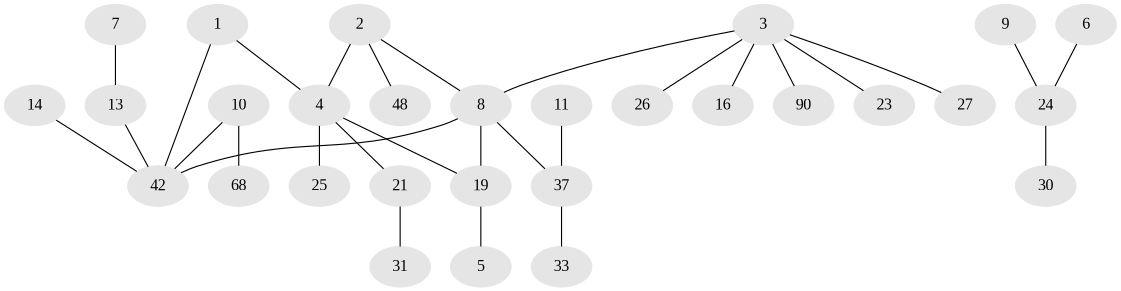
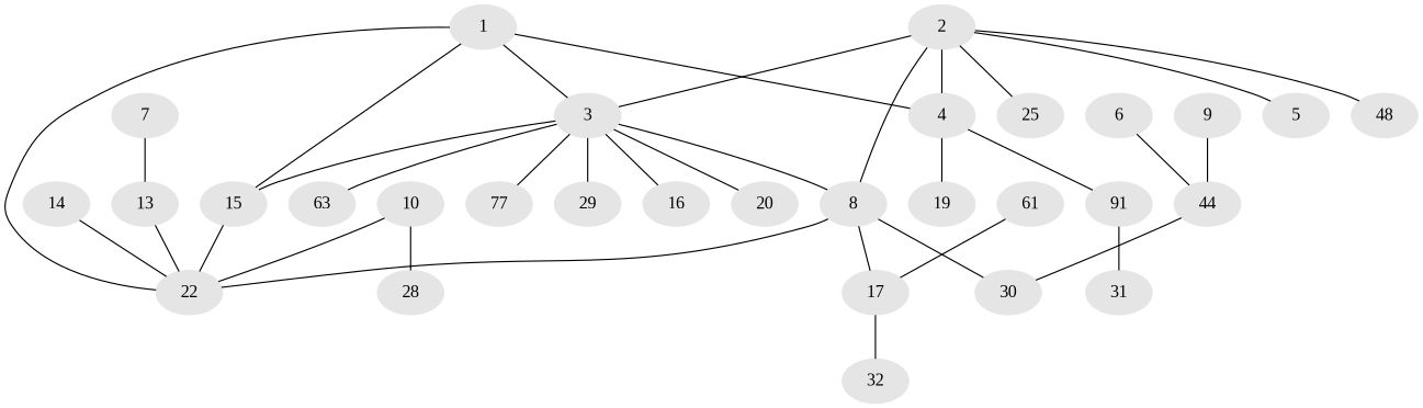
  graph {
    fontname="Liberation Serif"
    node [color=gray90 fontname="Liberation Serif" style=filled]
    edge [fontname="Liberation Serif" weight=1.0]
    1
    3
    4
-   22 [label=42]
+   15
+   22
    8
    16
-   20 [label=90]
-   23
-   27
-   29 [label=26]
+   20
+   23 [label=63]
+   27 [label=77]
+   29
    19
-   21
+   21 [label=91]
    25
    2
    5
    n17 [label=48]
-   17 [label=37]
+   17
    30
    9
-   24
+   24 [label=44]
    31
    6
    7
    13
-   32 [label=33]
+   32
    10
-   28 [label=68]
-   11
+   28
+   11 [label=61]
    14
+   1 -- 3
    1 -- 4
+   1 -- 15
    1 -- 22
+   3 -- 15
    3 -- 8
    3 -- 16
    3 -- 20
    3 -- 23
    3 -- 27
    3 -- 29
    4 -- 19
    4 -- 21
-   4 -- 25
+   2 -- 25
+   15 -- 22
    8 -- 22
    8 -- 17
-   8 -- 19
+   8 -- 30
    21 -- 31
+   2 -- 3
    2 -- 4 [weight=2.0]
    2 -- 8
-   19 -- 5
+   2 -- 5
    2 -- n17
    17 -- 32
    9 -- 24
    24 -- 30
    6 -- 24
    7 -- 13
    13 -- 22
    10 -- 22
    10 -- 28
    11 -- 17
    14 -- 22
  }
